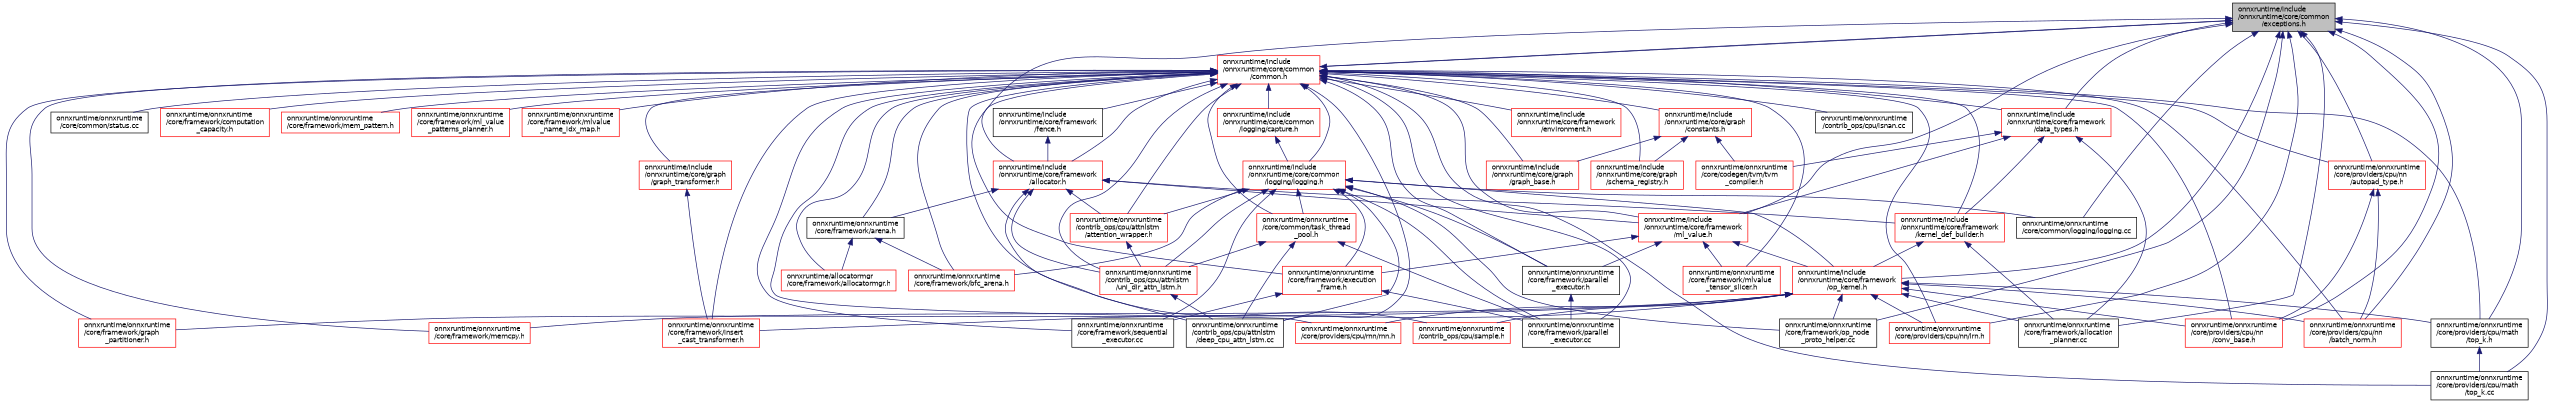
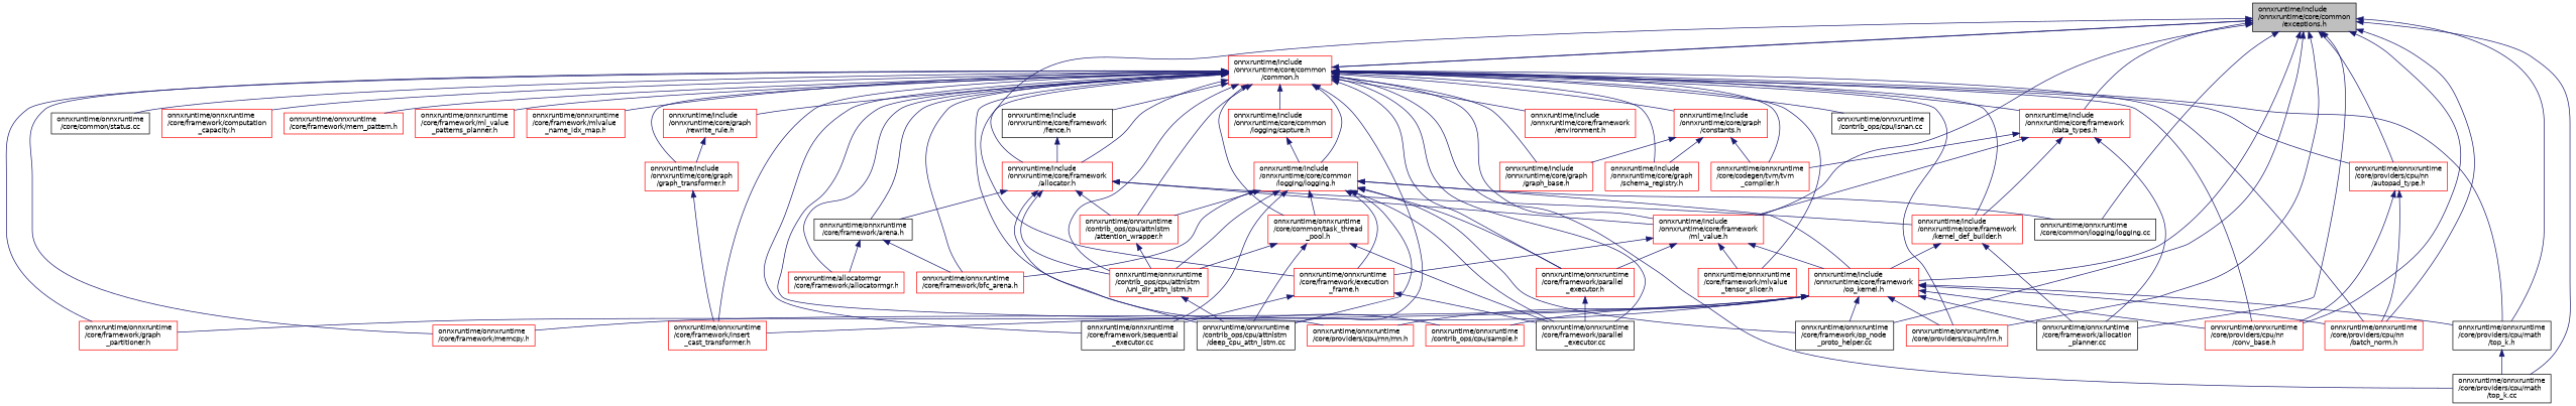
  digraph {
    node [color=red fillcolor=white fontname=Helvetica fontsize=10 shape=record style=filled]
    edge [color=midnightblue dir=back fontname=Helvetica fontsize=10 labelfontname=Helvetica labelfontsize=10 style=solid]
    n1 [color=black fillcolor=grey75 fontcolor=black height=0.2 label="onnxruntime/include\l/onnxruntime/core/common\l/exceptions.h" width=0.4]
    n2 [height=0.2 label="onnxruntime/include\l/onnxruntime/core/common\l/common.h" width=0.4]
    n3 [height=0.2 label="onnxruntime/include\l/onnxruntime/core/framework\l/op_kernel.h" width=0.4]
    n4 [color=black height=0.2 label="onnxruntime/onnxruntime\l/core/framework/allocation\l_planner.cc" width=0.4]
    n5 [color=black height=0.2 label="onnxruntime/onnxruntime\l/core/framework/op_node\l_proto_helper.cc" width=0.4]
    n6 [color=black height=0.2 label="onnxruntime/onnxruntime\l/core/providers/cpu/math\l/top_k.cc" width=0.4]
    n7 [color=black height=0.2 label="onnxruntime/onnxruntime\l/core/providers/cpu/math\l/top_k.h" width=0.4]
    n8 [height=0.2 label="onnxruntime/onnxruntime\l/core/providers/cpu/nn\l/batch_norm.h" width=0.4]
    n9 [height=0.2 label="onnxruntime/onnxruntime\l/core/providers/cpu/nn\l/conv_base.h" width=0.4]
    n10 [height=0.2 label="onnxruntime/onnxruntime\l/core/providers/cpu/nn/lrn.h" width=0.4]
    n11 [color=black height=0.2 label="onnxruntime/onnxruntime\l/core/common/logging/logging.cc" width=0.4]
    n12 [height=0.2 label="onnxruntime/include\l/onnxruntime/core/framework\l/allocator.h" width=0.4]
    n13 [height=0.2 label="onnxruntime/include\l/onnxruntime/core/framework\l/ml_value.h" width=0.4]
    n14 [height=0.2 label="onnxruntime/include\l/onnxruntime/core/framework\l/data_types.h" width=0.4]
    n15 [height=0.2 label="onnxruntime/onnxruntime\l/core/providers/cpu/nn\l/autopad_type.h" width=0.4]
    n16 [height=0.2 label="onnxruntime/onnxruntime\l/core/providers/cpu/rnn/rnn.h" width=0.4]
    n17 [height=0.2 label="onnxruntime/include\l/onnxruntime/core/common\l/logging/capture.h" width=0.4]
    n18 [height=0.2 label="onnxruntime/include\l/onnxruntime/core/common\l/logging/logging.h" width=0.4]
    n19 [height=0.2 label="onnxruntime/onnxruntime\l/contrib_ops/cpu/sample.h" width=0.4]
    n20 [height=0.2 label="onnxruntime/onnxruntime\l/core/framework/graph\l_partitioner.h" width=0.4]
    n21 [height=0.2 label="onnxruntime/onnxruntime\l/core/framework/insert\l_cast_transformer.h" width=0.4]
    n22 [height=0.2 label="onnxruntime/onnxruntime\l/core/framework/memcpy.h" width=0.4]
    n23 [height=0.2 label="onnxruntime/onnxruntime\l/contrib_ops/cpu/attnlstm\l/attention_wrapper.h" width=0.4]
    n24 [height=0.2 label="onnxruntime/onnxruntime\l/contrib_ops/cpu/attnlstm\l/uni_dir_attn_lstm.h" width=0.4]
    n25 [color=black height=0.2 label="onnxruntime/onnxruntime\l/contrib_ops/cpu/attnlstm\l/deep_cpu_attn_lstm.cc" width=0.4]
    n26 [height=0.2 label="onnxruntime/onnxruntime\l/core/common/task_thread\l_pool.h" width=0.4]
    n27 [color=black height=0.2 label="onnxruntime/onnxruntime\l/core/framework/parallel\l_executor.cc" width=0.4]
    n28 [height=0.2 label="onnxruntime/onnxruntime\l/core/framework/bfc_arena.h" width=0.4]
    n29 [height=0.2 label="onnxruntime/onnxruntime\l/core/framework/execution\l_frame.h" width=0.4]
    n30 [color=black height=0.2 label="onnxruntime/onnxruntime\l/core/framework/sequential\l_executor.cc" width=0.4]
-   n31 [color=black height=0.2 label="onnxruntime/onnxruntime\l/core/framework/parallel\l_executor.h" width=0.4]
+   n31 [height=0.2 label="onnxruntime/onnxruntime\l/core/framework/parallel\l_executor.h" width=0.4]
    n32 [height=0.2 label="onnxruntime/include\l/onnxruntime/core/framework\l/kernel_def_builder.h" width=0.4]
    n33 [height=0.2 label="onnxruntime/onnxruntime\l/core/framework/mlvalue\l_tensor_slicer.h" width=0.4]
    n34 [color=black height=0.2 label="onnxruntime/onnxruntime\l/core/framework/arena.h" width=0.4]
    n35 [height=0.2 label="onnxruntime/allocatormgr\l/core/framework/allocatormgr.h" width=0.4]
    n36 [height=0.2 label="onnxruntime/onnxruntime\l/core/codegen/tvm/tvm\l_compiler.h" width=0.4]
    n37 [height=0.2 label="onnxruntime/include\l/onnxruntime/core/framework\l/environment.h" width=0.4]
    n38 [color=black height=0.2 label="onnxruntime/include\l/onnxruntime/core/framework\l/fence.h" width=0.4]
    n39 [height=0.2 label="onnxruntime/include\l/onnxruntime/core/graph\l/constants.h" width=0.4]
    n40 [height=0.2 label="onnxruntime/include\l/onnxruntime/core/graph\l/graph_base.h" width=0.4]
    n41 [height=0.2 label="onnxruntime/include\l/onnxruntime/core/graph\l/schema_registry.h" width=0.4]
    n42 [height=0.2 label="onnxruntime/include\l/onnxruntime/core/graph\l/graph_transformer.h" width=0.4]
+   n43 [height=0.2 label="onnxruntime/include\l/onnxruntime/core/graph\l/rewrite_rule.h" width=0.4]
    n44 [color=black height=0.2 label="onnxruntime/onnxruntime\l/contrib_ops/cpu/isnan.cc" width=0.4]
    n45 [color=black height=0.2 label="onnxruntime/onnxruntime\l/core/common/status.cc" width=0.4]
    n46 [height=0.2 label="onnxruntime/onnxruntime\l/core/framework/computation\l_capacity.h" width=0.4]
    n47 [height=0.2 label="onnxruntime/onnxruntime\l/core/framework/mem_pattern.h" width=0.4]
    n48 [height=0.2 label="onnxruntime/onnxruntime\l/core/framework/ml_value\l_patterns_planner.h" width=0.4]
    n49 [height=0.2 label="onnxruntime/onnxruntime\l/core/framework/mlvalue\l_name_idx_map.h" width=0.4]
    n1 -> n2
    n1 -> n3
    n1 -> n4
    n1 -> n5
    n1 -> n6
    n1 -> n7
    n1 -> n8
    n1 -> n9
    n1 -> n10
    n1 -> n11
    n1 -> n12
    n1 -> n13
    n1 -> n14
    n1 -> n15
    n2 -> n1
    n2 -> n6
    n2 -> n7
    n2 -> n8
    n2 -> n9
    n2 -> n10
    n2 -> n12
    n2 -> n13
    n2 -> n14
    n2 -> n15
    n2 -> n16
    n2 -> n17
    n2 -> n18
    n2 -> n19
    n2 -> n20
    n2 -> n21
    n2 -> n22
    n2 -> n23
    n2 -> n24
    n2 -> n25
    n2 -> n26
    n2 -> n27
    n2 -> n28
    n2 -> n29
    n2 -> n30
    n2 -> n31
    n2 -> n32
    n2 -> n33
    n2 -> n34
    n2 -> n35
+   n2 -> n36
    n2 -> n37
    n2 -> n38
    n2 -> n39
    n2 -> n40
    n2 -> n41
    n2 -> n42
+   n2 -> n43
    n2 -> n44
    n2 -> n45
    n2 -> n46
    n2 -> n47
    n2 -> n48
    n2 -> n49
    n3 -> n4
    n3 -> n5
    n3 -> n7
    n3 -> n8
    n3 -> n9
    n3 -> n10
    n3 -> n16
    n3 -> n19
    n3 -> n20
    n3 -> n21
    n3 -> n22
    n7 -> n6
    n12 -> n13
    n12 -> n23
    n12 -> n24
    n12 -> n25
    n12 -> n32
    n12 -> n34
    n13 -> n3
    n13 -> n29
    n13 -> n31
    n13 -> n33
    n14 -> n4
    n14 -> n13
    n14 -> n32
    n14 -> n36
    n15 -> n8
    n15 -> n9
    n17 -> n18
    n18 -> n3
    n18 -> n5
    n18 -> n11
    n18 -> n23
    n18 -> n24
    n18 -> n25
    n18 -> n26
    n18 -> n27
    n18 -> n28
    n18 -> n29
    n18 -> n30
    n18 -> n31
    n23 -> n24
    n24 -> n25
    n26 -> n24
    n26 -> n25
    n26 -> n27
    n29 -> n27
    n29 -> n30
    n31 -> n27
    n32 -> n3
    n32 -> n4
    n34 -> n28
    n34 -> n35
    n38 -> n12
    n39 -> n36
    n39 -> n40
    n39 -> n41
    n42 -> n21
+   n43 -> n42
  }
